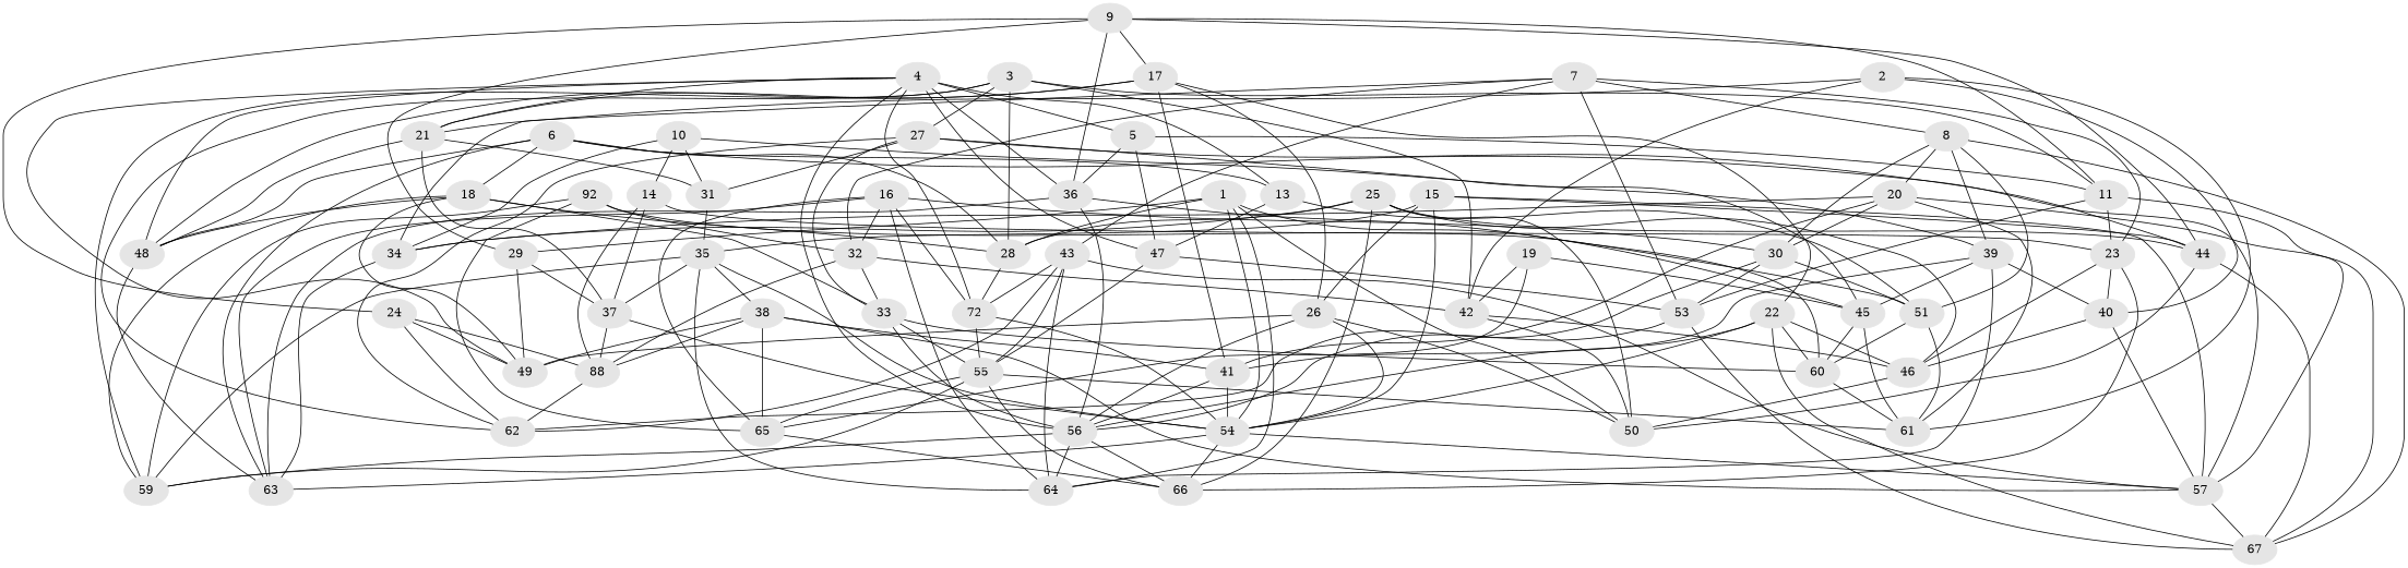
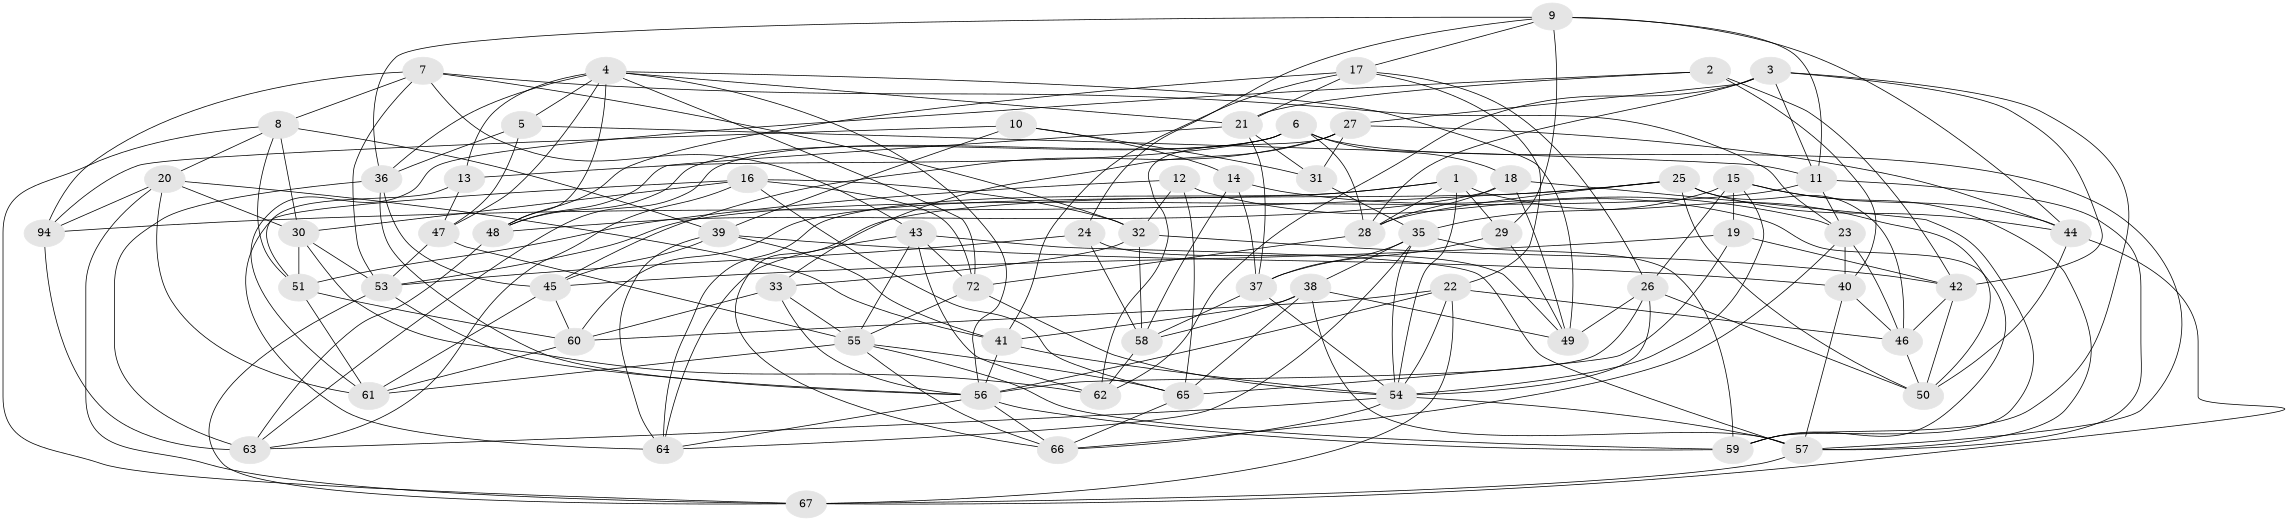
  graph {
    node [color=gray90 style=filled]
    edge [weight=1.0]
    1
    28
    29
    50
    54
    60
    64
    n8 [label=72]
    49
    37
    57
    63
    66
    61
    2
    21
    40
    42
    48
    31
    46
    3
    11
    27
    59
    62
    23
    53
    44
    33
    45
    4
    5
    13
    36
    47
    56
    51
    55
    6
    18
    67
    7
    8
    32
-   34
+   34 [label=94]
    43
    20
    30
    39
-   58 [label=88]
+   58
    41
    9
    17
    24
    26
    22
    10
    14
    35
-   12 [label=92]
+   12
    65
    15
    19
    16
    25
    38
    1 -- 28
    1 -- 29
    1 -- 50
    1 -- 54
    1 -- 60
    1 -- 64
    28 -- n8
    29 -- 49
    29 -- 37
    54 -- 57
    54 -- 63
    54 -- 66
    60 -- 61
    n8 -- 54
    n8 -- 55
    37 -- 54
    37 -- 58
    57 -- 67
    2 -- 61
    2 -- 21
    2 -- 40
    2 -- 42
    21 -- 37
    21 -- 48
    21 -- 31
    40 -- 57
    40 -- 46
    42 -- 50
    42 -- 46
    48 -- 63
    31 -- 35
    46 -- 50
    3 -- 28
    3 -- 42
    3 -- 11
    3 -- 27
    3 -- 59
    3 -- 62
    11 -- 57
    11 -- 23
    11 -- 53
    27 -- 31
    27 -- 62
    27 -- 44
    27 -- 33
    27 -- 45
    23 -- 66
    23 -- 40
    23 -- 46
    53 -- 56
    53 -- 67
    44 -- 50
    44 -- 67
    33 -- 60
    33 -- 56
    33 -- 55
    45 -- 60
    45 -- 61
    4 -- n8
    4 -- 49
    4 -- 21
    4 -- 48
    4 -- 5
    4 -- 13
    4 -- 36
    4 -- 47 [weight=2.0]
    4 -- 56
    5 -- 11
    5 -- 36
    5 -- 47
    13 -- 47
    13 -- 51
    36 -- 63
    36 -- 45
    36 -- 56
    47 -- 53
    47 -- 55
    56 -- 64
    56 -- 66
    56 -- 59
    51 -- 60
    51 -- 61
    55 -- 66
    55 -- 61
    55 -- 59
    55 -- 65
    6 -- 28
    6 -- 57
    6 -- 63
    6 -- 48
    6 -- 13
    6 -- 18
    18 -- 28
    18 -- 49
    18 -- 48
    18 -- 59
-   18 -- 33
    7 -- 23
    7 -- 53
    7 -- 8
    7 -- 32
    7 -- 34
    7 -- 43
    8 -- 51
    8 -- 67
    8 -- 20
    8 -- 30
    8 -- 39
    32 -- 42
    32 -- 33
    32 -- 58
    34 -- 63
    43 -- 64
    43 -- n8
    43 -- 57
    43 -- 62
    43 -- 55
    20 -- 61
    20 -- 67
    20 -- 34
    20 -- 30
    20 -- 41
    30 -- 62
    30 -- 53
    30 -- 51
    39 -- 64
    39 -- 40
    39 -- 45
    39 -- 41
    58 -- 62
    41 -- 54
    41 -- 56
    9 -- 29
    9 -- 11
    9 -- 44
    9 -- 36
    9 -- 17
    9 -- 24
    17 -- 21
    17 -- 48
    17 -- 41
    17 -- 26
    17 -- 22
    24 -- 49
-   24 -- 62
+   24 -- 53
    24 -- 58
    26 -- 50
    26 -- 54
    26 -- 49
    26 -- 56
    22 -- 54
    22 -- 60
    22 -- 46
    22 -- 56
    22 -- 67
    10 -- 31 [weight=2.0]
    10 -- 34 [weight=2.0]
    10 -- 39
    10 -- 14
    14 -- 37
    14 -- 23
    14 -- 58
    35 -- 54
    35 -- 64
    35 -- 37
    35 -- 59
    35 -- 38
    12 -- 59
    12 -- 51
    12 -- 32
    12 -- 65
    65 -- 66
    15 -- 54
    15 -- 57
    15 -- 44
    15 -- 26
    15 -- 35
+   15 -- 19
    19 -- 42
    19 -- 45
    19 -- 65
    16 -- 64
    16 -- n8
    16 -- 63
    16 -- 32
    16 -- 30
    16 -- 65
    25 -- 28
    25 -- 50
    25 -- 66
    25 -- 46
    25 -- 44
    25 -- 34
    38 -- 49
    38 -- 57
    38 -- 58
    38 -- 41
    38 -- 65
  }
